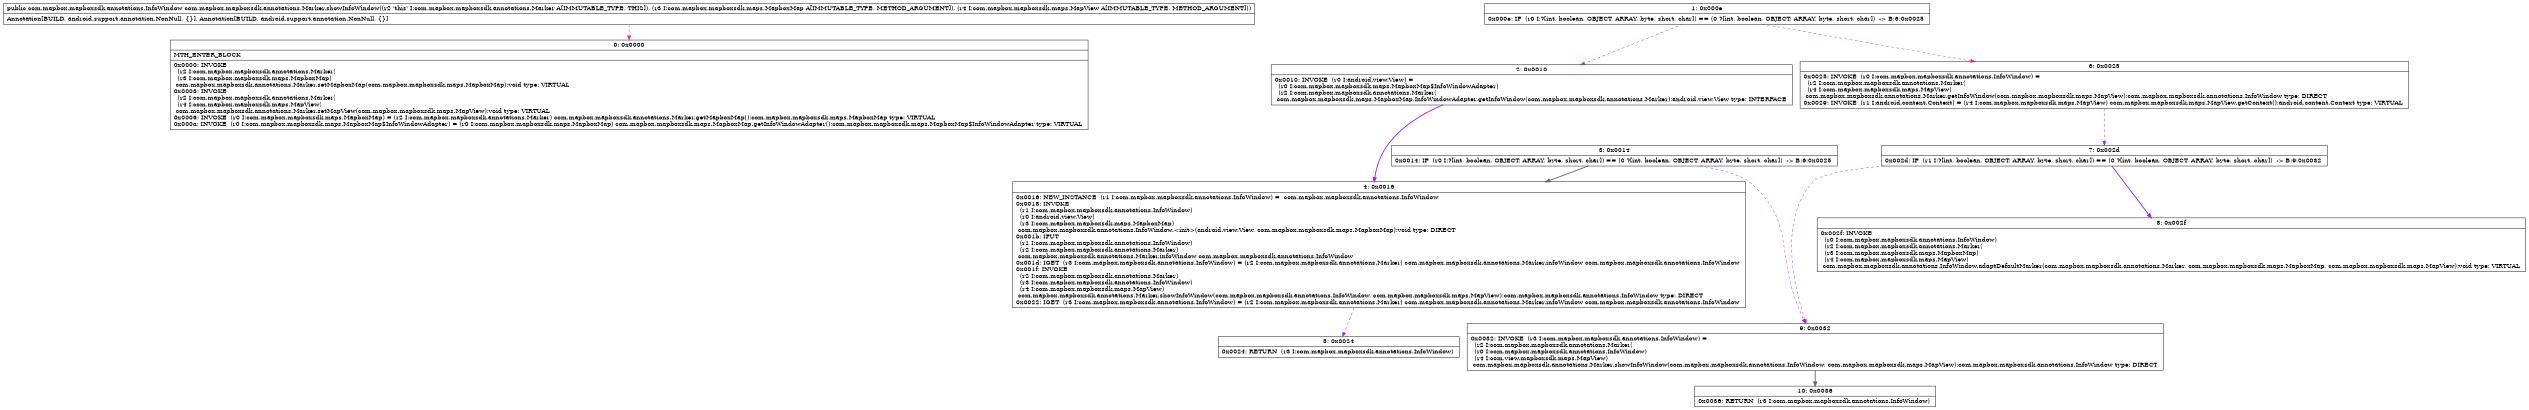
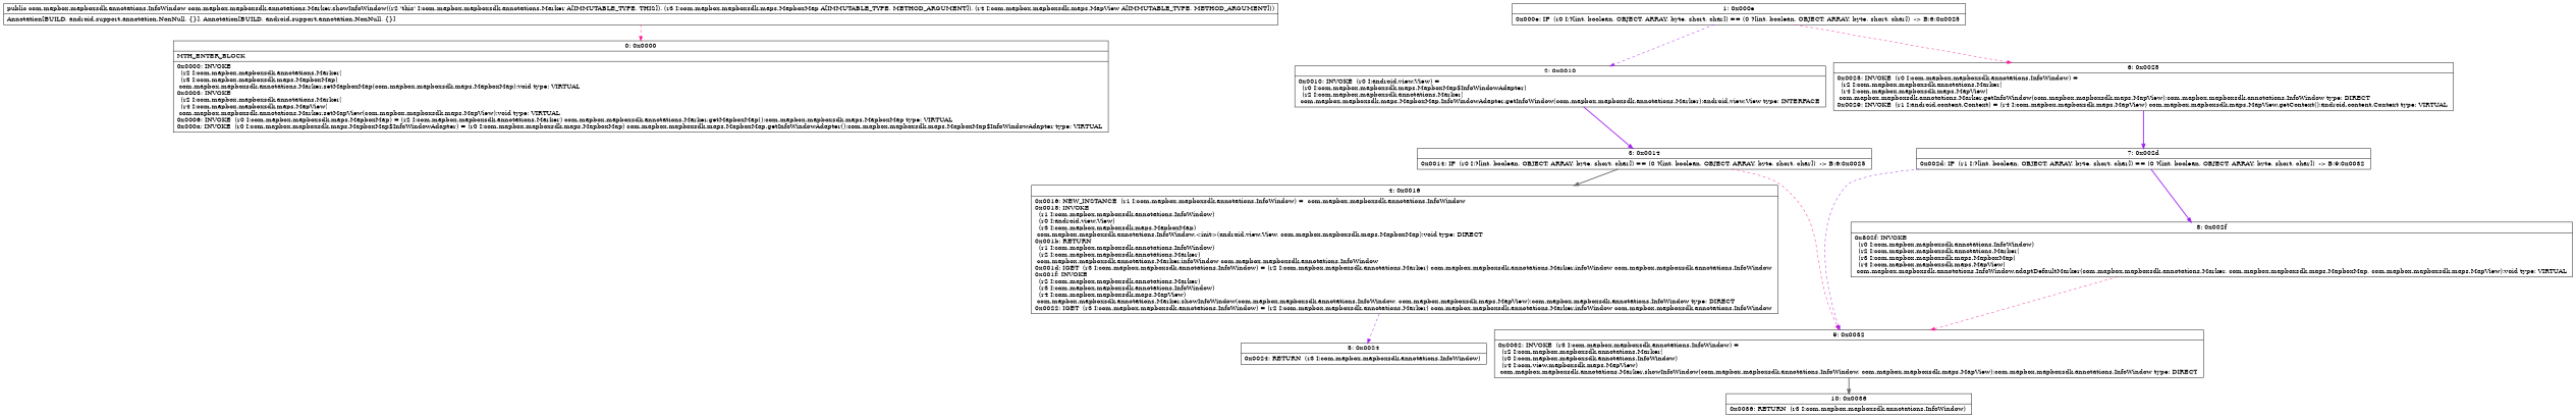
  digraph {
    node [shape=record]
    edge [color=purple style=dashed]
    n1 [label="{0\:\ 0x0000|MTH_ENTER_BLOCK\l|0x0000: INVOKE  \l  (r2 I:com.mapbox.mapboxsdk.annotations.Marker)\l  (r3 I:com.mapbox.mapboxsdk.maps.MapboxMap)\l com.mapbox.mapboxsdk.annotations.Marker.setMapboxMap(com.mapbox.mapboxsdk.maps.MapboxMap):void type: VIRTUAL \l0x0003: INVOKE  \l  (r2 I:com.mapbox.mapboxsdk.annotations.Marker)\l  (r4 I:com.mapbox.mapboxsdk.maps.MapView)\l com.mapbox.mapboxsdk.annotations.Marker.setMapView(com.mapbox.mapboxsdk.maps.MapView):void type: VIRTUAL \l0x0006: INVOKE  (r0 I:com.mapbox.mapboxsdk.maps.MapboxMap) = (r2 I:com.mapbox.mapboxsdk.annotations.Marker) com.mapbox.mapboxsdk.annotations.Marker.getMapboxMap():com.mapbox.mapboxsdk.maps.MapboxMap type: VIRTUAL \l0x000a: INVOKE  (r0 I:com.mapbox.mapboxsdk.maps.MapboxMap$InfoWindowAdapter) = (r0 I:com.mapbox.mapboxsdk.maps.MapboxMap) com.mapbox.mapboxsdk.maps.MapboxMap.getInfoWindowAdapter():com.mapbox.mapboxsdk.maps.MapboxMap$InfoWindowAdapter type: VIRTUAL \l}"]
    n2 [label="{1\:\ 0x000e|0x000e: IF  (r0 I:?[int, boolean, OBJECT, ARRAY, byte, short, char]) == (0 ?[int, boolean, OBJECT, ARRAY, byte, short, char])  \-\> B:6:0x0025 \l}"]
    n3 [label="{2\:\ 0x0010|0x0010: INVOKE  (r0 I:android.view.View) = \l  (r0 I:com.mapbox.mapboxsdk.maps.MapboxMap$InfoWindowAdapter)\l  (r2 I:com.mapbox.mapboxsdk.annotations.Marker)\l com.mapbox.mapboxsdk.maps.MapboxMap.InfoWindowAdapter.getInfoWindow(com.mapbox.mapboxsdk.annotations.Marker):android.view.View type: INTERFACE \l}"]
    n4 [label="{6\:\ 0x0025|0x0025: INVOKE  (r0 I:com.mapbox.mapboxsdk.annotations.InfoWindow) = \l  (r2 I:com.mapbox.mapboxsdk.annotations.Marker)\l  (r4 I:com.mapbox.mapboxsdk.maps.MapView)\l com.mapbox.mapboxsdk.annotations.Marker.getInfoWindow(com.mapbox.mapboxsdk.maps.MapView):com.mapbox.mapboxsdk.annotations.InfoWindow type: DIRECT \l0x0029: INVOKE  (r1 I:android.content.Context) = (r4 I:com.mapbox.mapboxsdk.maps.MapView) com.mapbox.mapboxsdk.maps.MapView.getContext():android.content.Context type: VIRTUAL \l}"]
    n5 [label="{3\:\ 0x0014|0x0014: IF  (r0 I:?[int, boolean, OBJECT, ARRAY, byte, short, char]) == (0 ?[int, boolean, OBJECT, ARRAY, byte, short, char])  \-\> B:6:0x0025 \l}"]
    n6 [label="{7\:\ 0x002d|0x002d: IF  (r1 I:?[int, boolean, OBJECT, ARRAY, byte, short, char]) == (0 ?[int, boolean, OBJECT, ARRAY, byte, short, char])  \-\> B:9:0x0032 \l}"]
-   n7 [label="{4\:\ 0x0016|0x0016: NEW_INSTANCE  (r1 I:com.mapbox.mapboxsdk.annotations.InfoWindow) =  com.mapbox.mapboxsdk.annotations.InfoWindow \l0x0018: INVOKE  \l  (r1 I:com.mapbox.mapboxsdk.annotations.InfoWindow)\l  (r0 I:android.view.View)\l  (r3 I:com.mapbox.mapboxsdk.maps.MapboxMap)\l com.mapbox.mapboxsdk.annotations.InfoWindow.\<init\>(android.view.View, com.mapbox.mapboxsdk.maps.MapboxMap):void type: DIRECT \l0x001b: IPUT  \l  (r1 I:com.mapbox.mapboxsdk.annotations.InfoWindow)\l  (r2 I:com.mapbox.mapboxsdk.annotations.Marker)\l com.mapbox.mapboxsdk.annotations.Marker.infoWindow com.mapbox.mapboxsdk.annotations.InfoWindow \l0x001d: IGET  (r3 I:com.mapbox.mapboxsdk.annotations.InfoWindow) = (r2 I:com.mapbox.mapboxsdk.annotations.Marker) com.mapbox.mapboxsdk.annotations.Marker.infoWindow com.mapbox.mapboxsdk.annotations.InfoWindow \l0x001f: INVOKE  \l  (r2 I:com.mapbox.mapboxsdk.annotations.Marker)\l  (r3 I:com.mapbox.mapboxsdk.annotations.InfoWindow)\l  (r4 I:com.mapbox.mapboxsdk.maps.MapView)\l com.mapbox.mapboxsdk.annotations.Marker.showInfoWindow(com.mapbox.mapboxsdk.annotations.InfoWindow, com.mapbox.mapboxsdk.maps.MapView):com.mapbox.mapboxsdk.annotations.InfoWindow type: DIRECT \l0x0022: IGET  (r3 I:com.mapbox.mapboxsdk.annotations.InfoWindow) = (r2 I:com.mapbox.mapboxsdk.annotations.Marker) com.mapbox.mapboxsdk.annotations.Marker.infoWindow com.mapbox.mapboxsdk.annotations.InfoWindow \l}"]
+   n7 [label="{4\:\ 0x0016|0x0016: NEW_INSTANCE  (r1 I:com.mapbox.mapboxsdk.annotations.InfoWindow) =  com.mapbox.mapboxsdk.annotations.InfoWindow \l0x0018: INVOKE  \l  (r1 I:com.mapbox.mapboxsdk.annotations.InfoWindow)\l  (r0 I:android.view.View)\l  (r3 I:com.mapbox.mapboxsdk.maps.MapboxMap)\l com.mapbox.mapboxsdk.annotations.InfoWindow.\<init\>(android.view.View, com.mapbox.mapboxsdk.maps.MapboxMap):void type: DIRECT \l0x001b: RETURN  \l  (r1 I:com.mapbox.mapboxsdk.annotations.InfoWindow)\l  (r2 I:com.mapbox.mapboxsdk.annotations.Marker)\l com.mapbox.mapboxsdk.annotations.Marker.infoWindow com.mapbox.mapboxsdk.annotations.InfoWindow \l0x001d: IGET  (r3 I:com.mapbox.mapboxsdk.annotations.InfoWindow) = (r2 I:com.mapbox.mapboxsdk.annotations.Marker) com.mapbox.mapboxsdk.annotations.Marker.infoWindow com.mapbox.mapboxsdk.annotations.InfoWindow \l0x001f: INVOKE  \l  (r2 I:com.mapbox.mapboxsdk.annotations.Marker)\l  (r3 I:com.mapbox.mapboxsdk.annotations.InfoWindow)\l  (r4 I:com.mapbox.mapboxsdk.maps.MapView)\l com.mapbox.mapboxsdk.annotations.Marker.showInfoWindow(com.mapbox.mapboxsdk.annotations.InfoWindow, com.mapbox.mapboxsdk.maps.MapView):com.mapbox.mapboxsdk.annotations.InfoWindow type: DIRECT \l0x0022: IGET  (r3 I:com.mapbox.mapboxsdk.annotations.InfoWindow) = (r2 I:com.mapbox.mapboxsdk.annotations.Marker) com.mapbox.mapboxsdk.annotations.Marker.infoWindow com.mapbox.mapboxsdk.annotations.InfoWindow \l}"]
    n8 [label="{9\:\ 0x0032|0x0032: INVOKE  (r3 I:com.mapbox.mapboxsdk.annotations.InfoWindow) = \l  (r2 I:com.mapbox.mapboxsdk.annotations.Marker)\l  (r0 I:com.mapbox.mapboxsdk.annotations.InfoWindow)\l  (r4 I:com.view.mapboxsdk.maps.MapView)\l com.mapbox.mapboxsdk.annotations.Marker.showInfoWindow(com.mapbox.mapboxsdk.annotations.InfoWindow, com.mapbox.mapboxsdk.maps.MapView):com.mapbox.mapboxsdk.annotations.InfoWindow type: DIRECT \l}"]
    n9 [label="{5\:\ 0x0024|0x0024: RETURN  (r3 I:com.mapbox.mapboxsdk.annotations.InfoWindow) \l}"]
-   n10 [label="{8\:\ 0x002f|0x002f: INVOKE  \l  (r0 I:com.mapbox.mapboxsdk.annotations.InfoWindow)\l  (r2 I:com.mapbox.mapboxsdk.annotations.Marker)\l  (r3 I:com.mapbox.mapboxsdk.maps.MapboxMap)\l  (r4 I:com.mapbox.mapboxsdk.maps.MapView)\l com.mapbox.mapboxsdk.annotations.InfoWindow.adaptDefaultMarker(com.mapbox.mapboxsdk.annotations.Marker, com.mapbox.mapboxsdk.maps.MapboxMap, com.mapbox.mapboxsdk.maps.MapView):void type: VIRTUAL \l}"]
+   n10 [label="{8\:\ 0x002f|0x802f: INVOKE  \l  (r0 I:com.mapbox.mapboxsdk.annotations.InfoWindow)\l  (r2 I:com.mapbox.mapboxsdk.annotations.Marker)\l  (r3 I:com.mapbox.mapboxsdk.maps.MapboxMap)\l  (r4 I:com.mapbox.mapboxsdk.maps.MapView)\l com.mapbox.mapboxsdk.annotations.InfoWindow.adaptDefaultMarker(com.mapbox.mapboxsdk.annotations.Marker, com.mapbox.mapboxsdk.maps.MapboxMap, com.mapbox.mapboxsdk.maps.MapView):void type: VIRTUAL \l}"]
    n11 [label="{10\:\ 0x0036|0x0036: RETURN  (r3 I:com.mapbox.mapboxsdk.annotations.InfoWindow) \l}"]
    n12 [label="{public com.mapbox.mapboxsdk.annotations.InfoWindow com.mapbox.mapboxsdk.annotations.Marker.showInfoWindow((r2 'this' I:com.mapbox.mapboxsdk.annotations.Marker A[IMMUTABLE_TYPE, THIS]), (r3 I:com.mapbox.mapboxsdk.maps.MapboxMap A[IMMUTABLE_TYPE, METHOD_ARGUMENT]), (r4 I:com.mapbox.mapboxsdk.maps.MapView A[IMMUTABLE_TYPE, METHOD_ARGUMENT]))  | Annotation[BUILD, android.support.annotation.NonNull, \{\}], Annotation[BUILD, android.support.annotation.NonNull, \{\}]\l}"]
    n2 -> n3
    n2 -> n4 [color=deeppink]
-   n3 -> n7 [style=bold]
-   n4 -> n6
+   n3 -> n5 [style=bold]
+   n4 -> n6 [style=bold]
    n5 -> n7 [color=gray40 style=bold]
    n5 -> n8 [color=deeppink]
    n6 -> n8
    n6 -> n10 [style=bold]
    n7 -> n9
    n8 -> n11 [color=gray40 style=bold]
+   n10 -> n8 [color=deeppink]
    n12 -> n1 [color=deeppink]
  }
